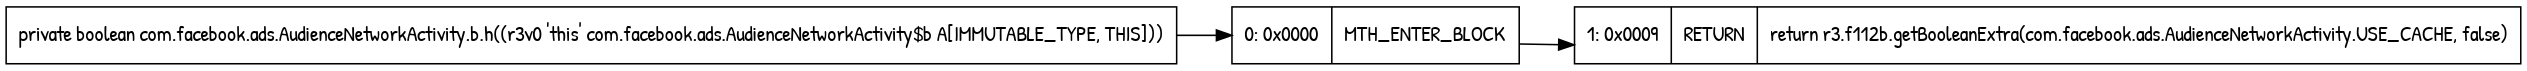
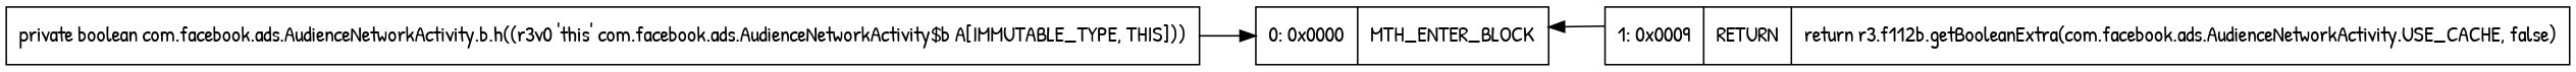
  digraph {
    rankdir=LR
    fontname="Patrick Hand"
    node [shape=record fontname="Patrick Hand"]
    edge [fontname="Patrick Hand"]
    n1 [label="{0\:\ 0x0000|MTH_ENTER_BLOCK\l}"]
    n2 [label="{1\:\ 0x0009|RETURN\l|return r3.f112b.getBooleanExtra(com.facebook.ads.AudienceNetworkActivity.USE_CACHE, false)\l}"]
    n3 [label="{private boolean com.facebook.ads.AudienceNetworkActivity.b.h((r3v0 'this' com.facebook.ads.AudienceNetworkActivity$b A[IMMUTABLE_TYPE, THIS])) }"]
-   n1 -> n2
+   n2 -> n1
    n3 -> n1
  }
